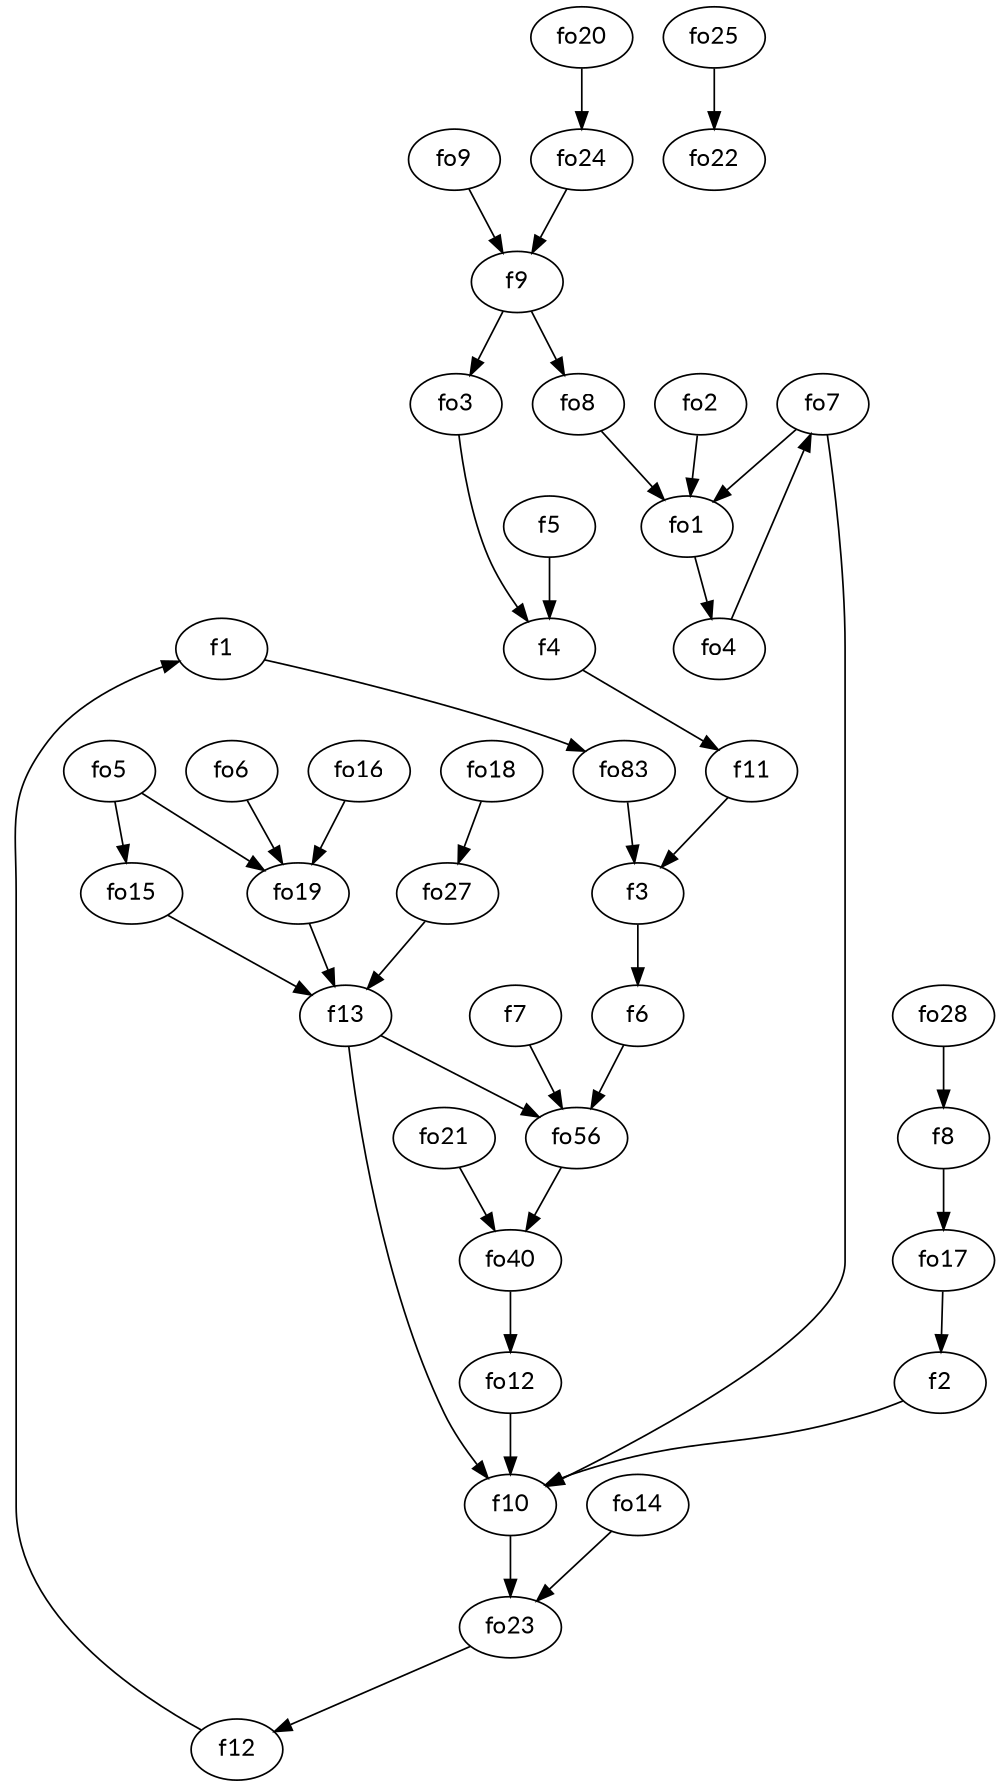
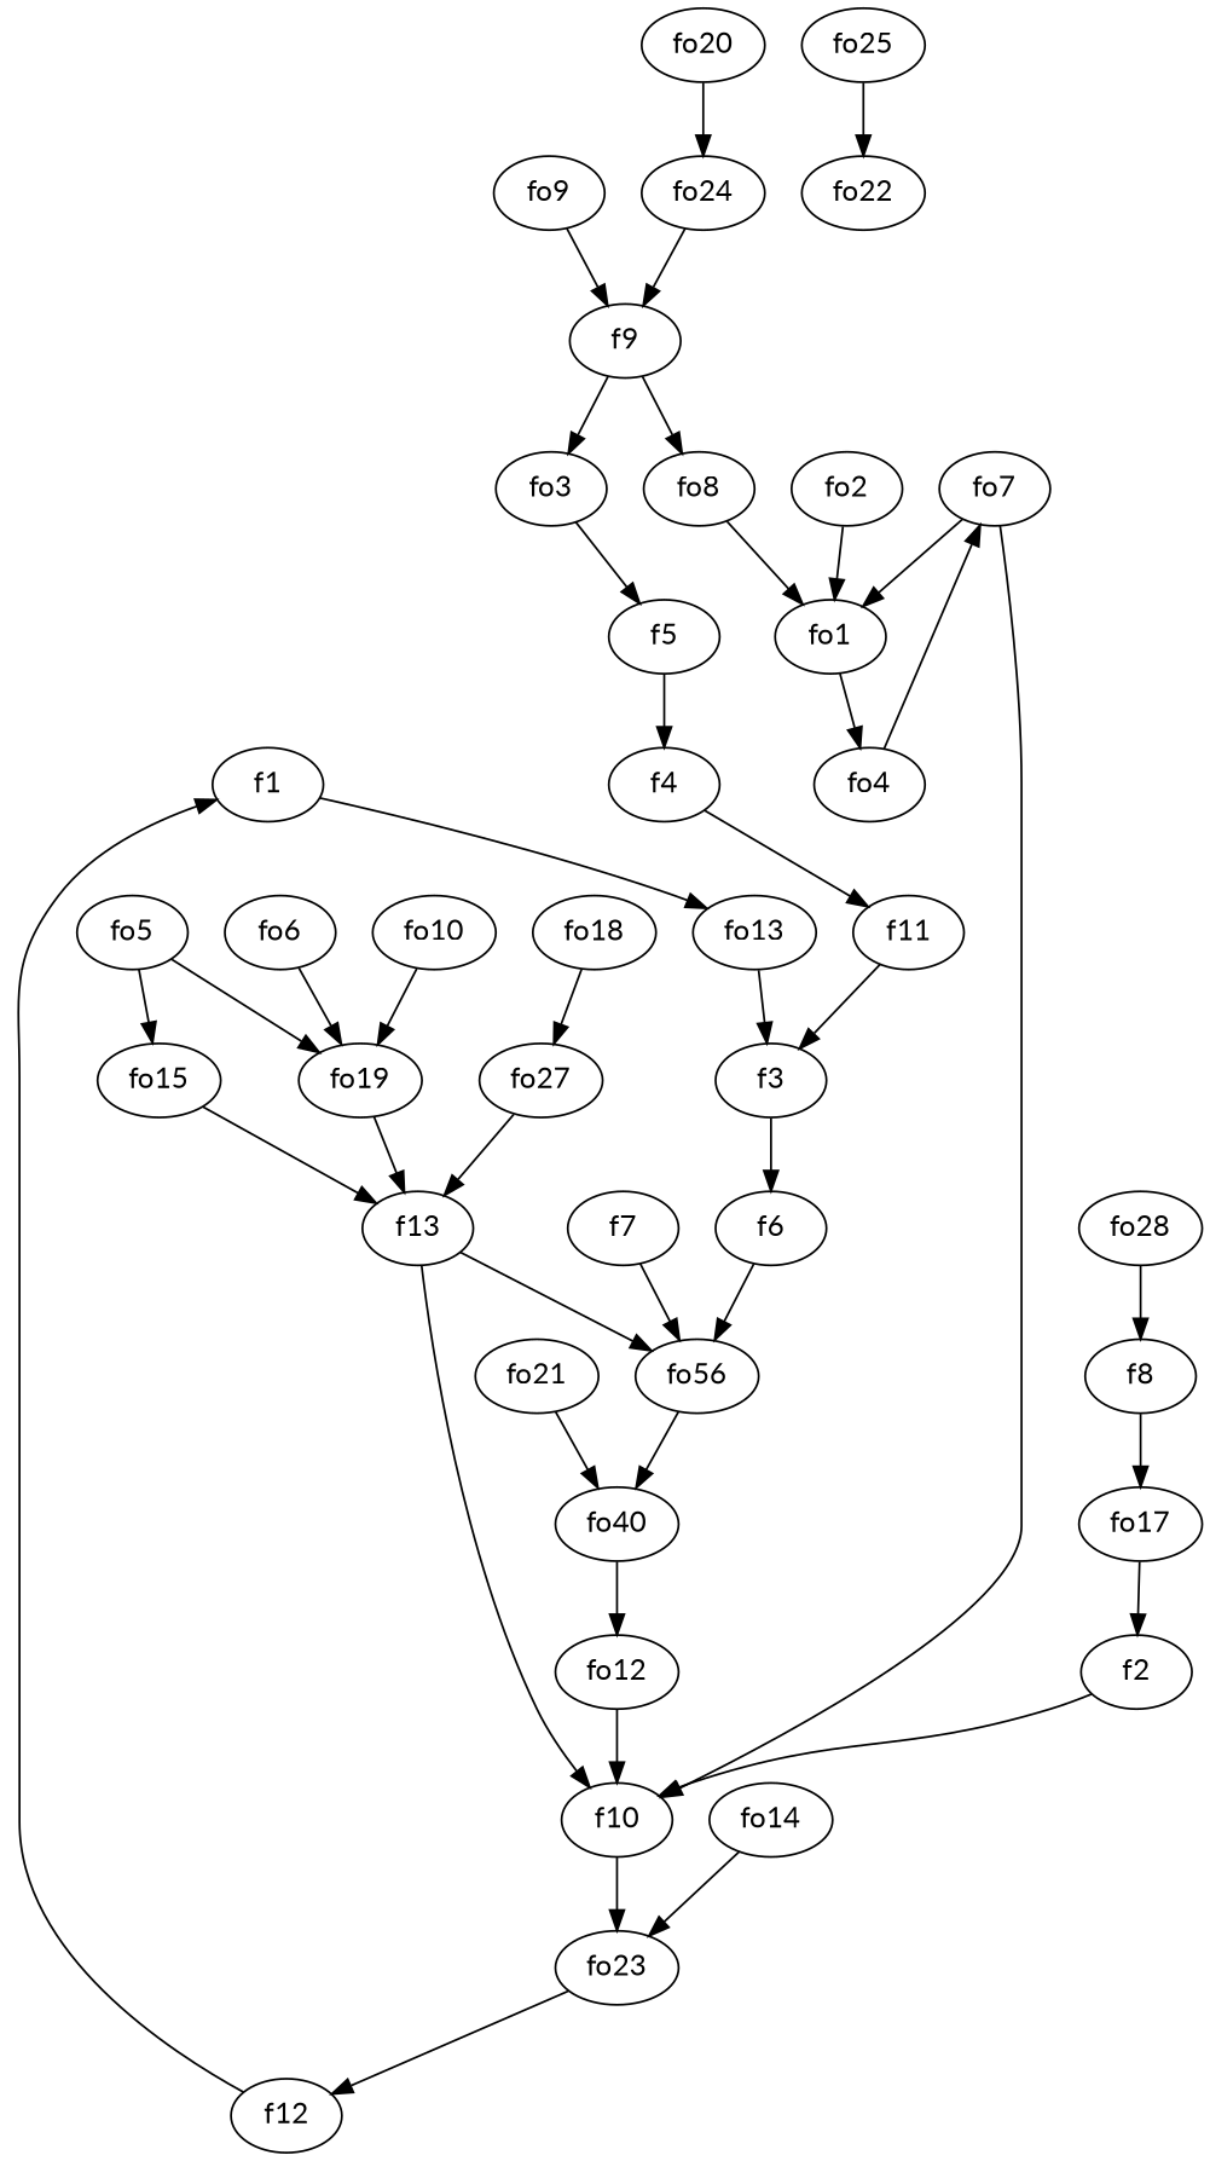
  strict digraph {
    fontname=Lato
    node [fontname=Lato]
    edge [fontname=Lato weight=2]
    f1
-   fo13 [label=fo83]
+   fo13
    f3
    f2
    f10
    fo23
    f12
    f6
    n9 [label=fo56]
    f4
    f11
    f5
    n13 [label=fo40]
    f7
    f8
    fo17
    f9
    fo3
    fo8
    fo1
    f13
    fo4
    fo7
    fo2
    fo5
    fo15
    fo19
    fo6
    fo9
    fo12
    fo14
-   fo16
+   fo16 [label=fo10]
    fo18
    fo27
    fo20
    fo24
    fo21
    fo25
    fo22
    fo28
    f1 -> fo13
    fo13 -> f3
    f3 -> f6
    f2 -> f10
    f10 -> fo23
    fo23 -> f12
    f12 -> f1
    f6 -> n9
    n9 -> n13
    f4 -> f11
    f11 -> f3
    f5 -> f4
    n13 -> fo12
    f7 -> n9
    f8 -> fo17
    fo17 -> f2
    f9 -> fo3
    f9 -> fo8
-   fo3 -> f4
+   fo3 -> f5
    fo8 -> fo1
    fo1 -> fo4
    f13 -> f10
    f13 -> n9
    fo4 -> fo7
    fo7 -> f10
    fo7 -> fo1
    fo2 -> fo1
    fo5 -> fo15
    fo5 -> fo19
    fo15 -> f13
    fo19 -> f13
    fo6 -> fo19
    fo9 -> f9
    fo12 -> f10
    fo14 -> fo23
    fo16 -> fo19
    fo18 -> fo27
    fo27 -> f13
    fo20 -> fo24
    fo24 -> f9
    fo21 -> n13
    fo25 -> fo22
    fo28 -> f8
  }
